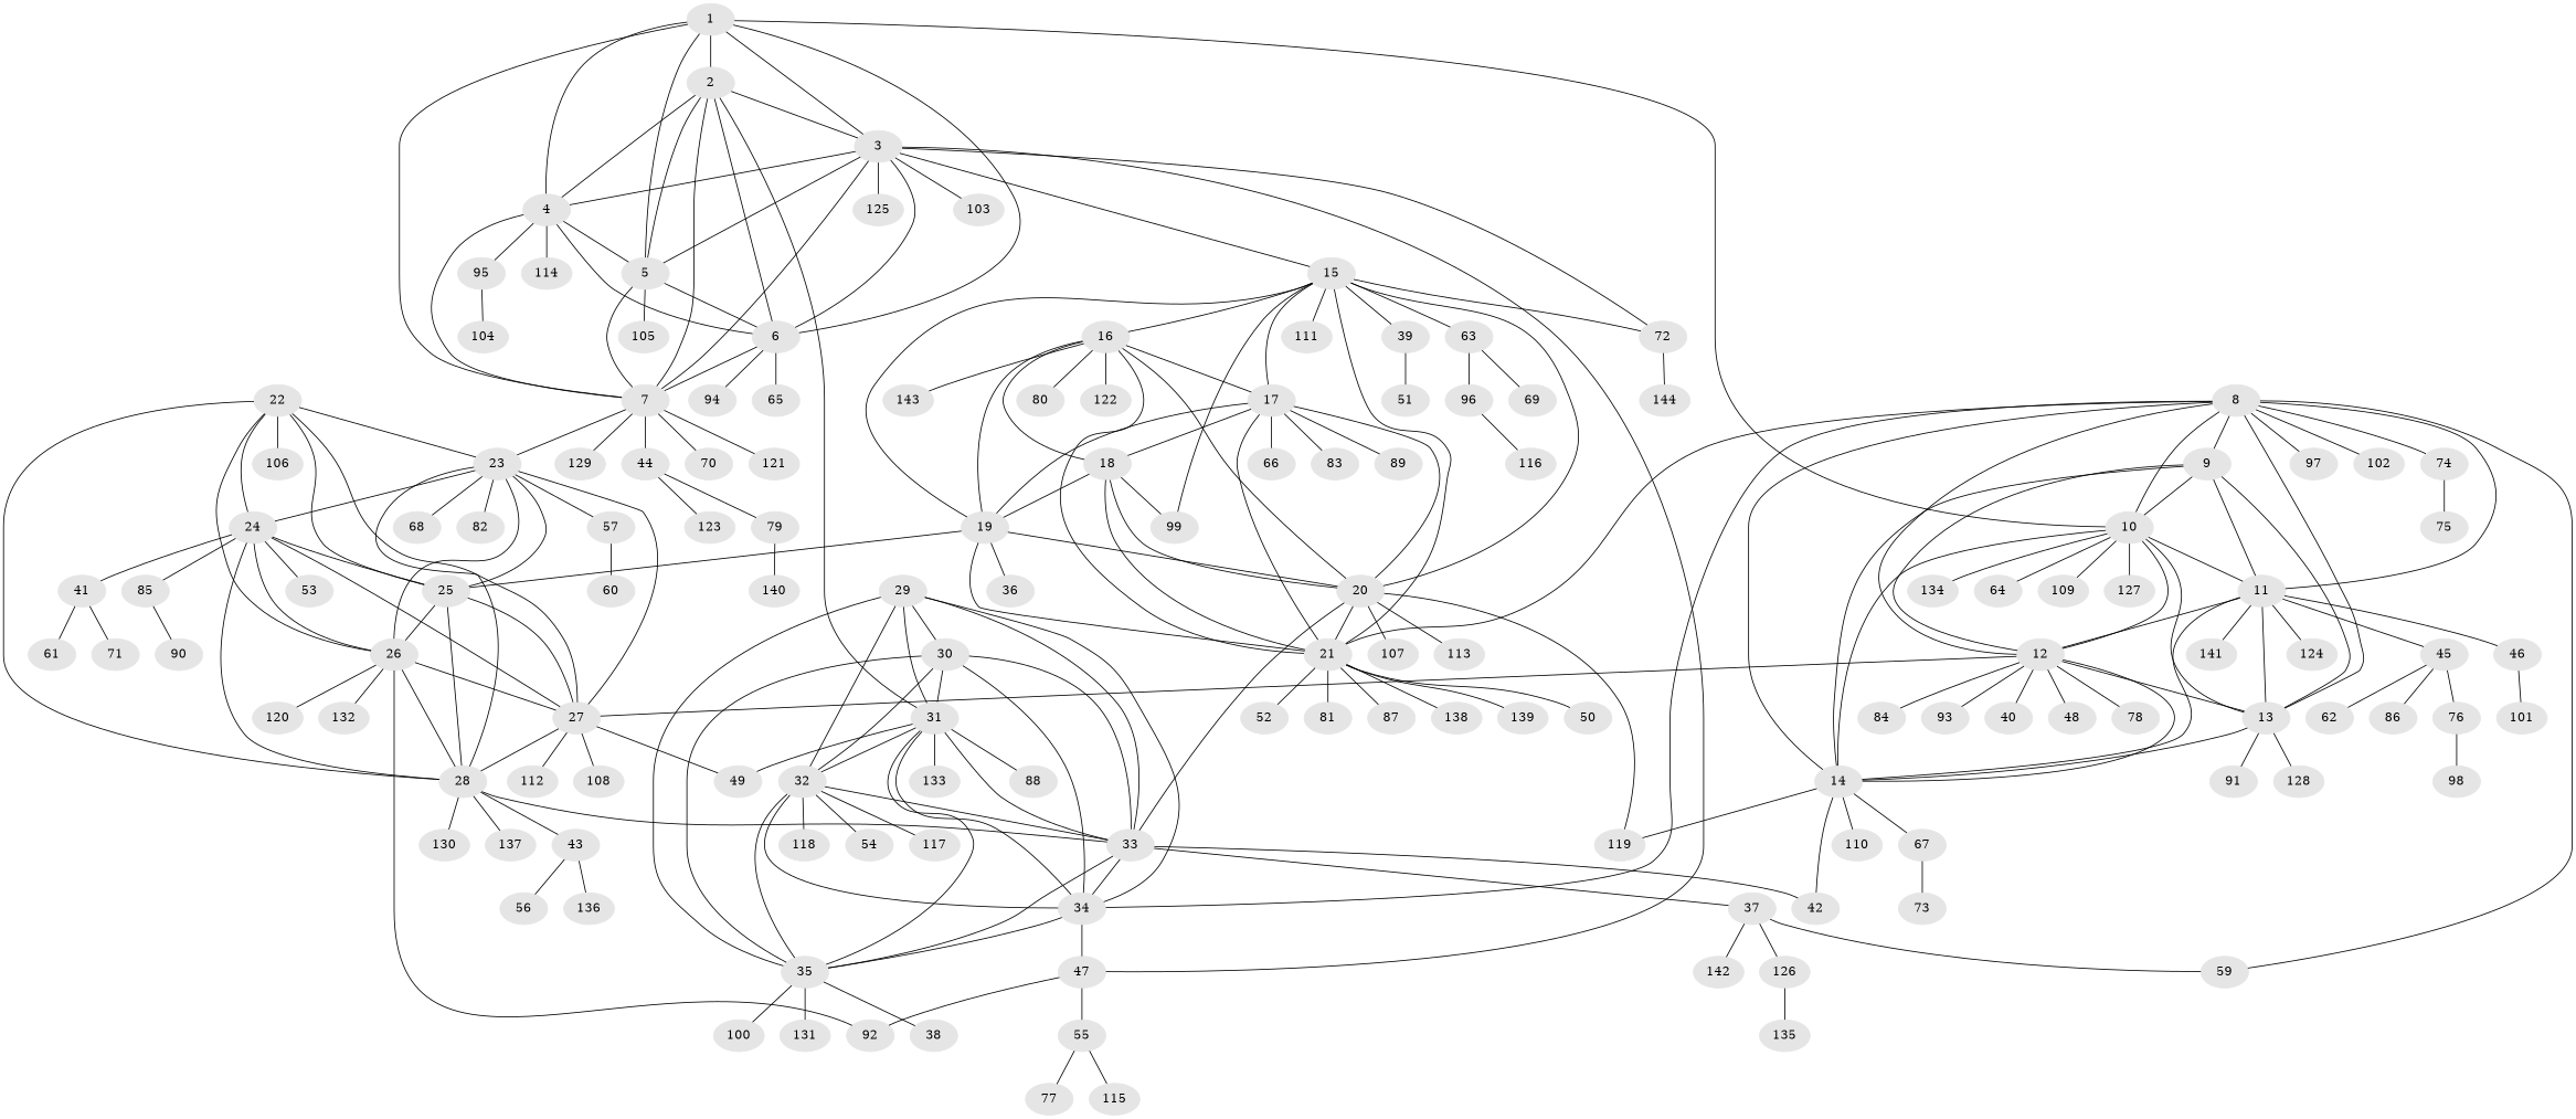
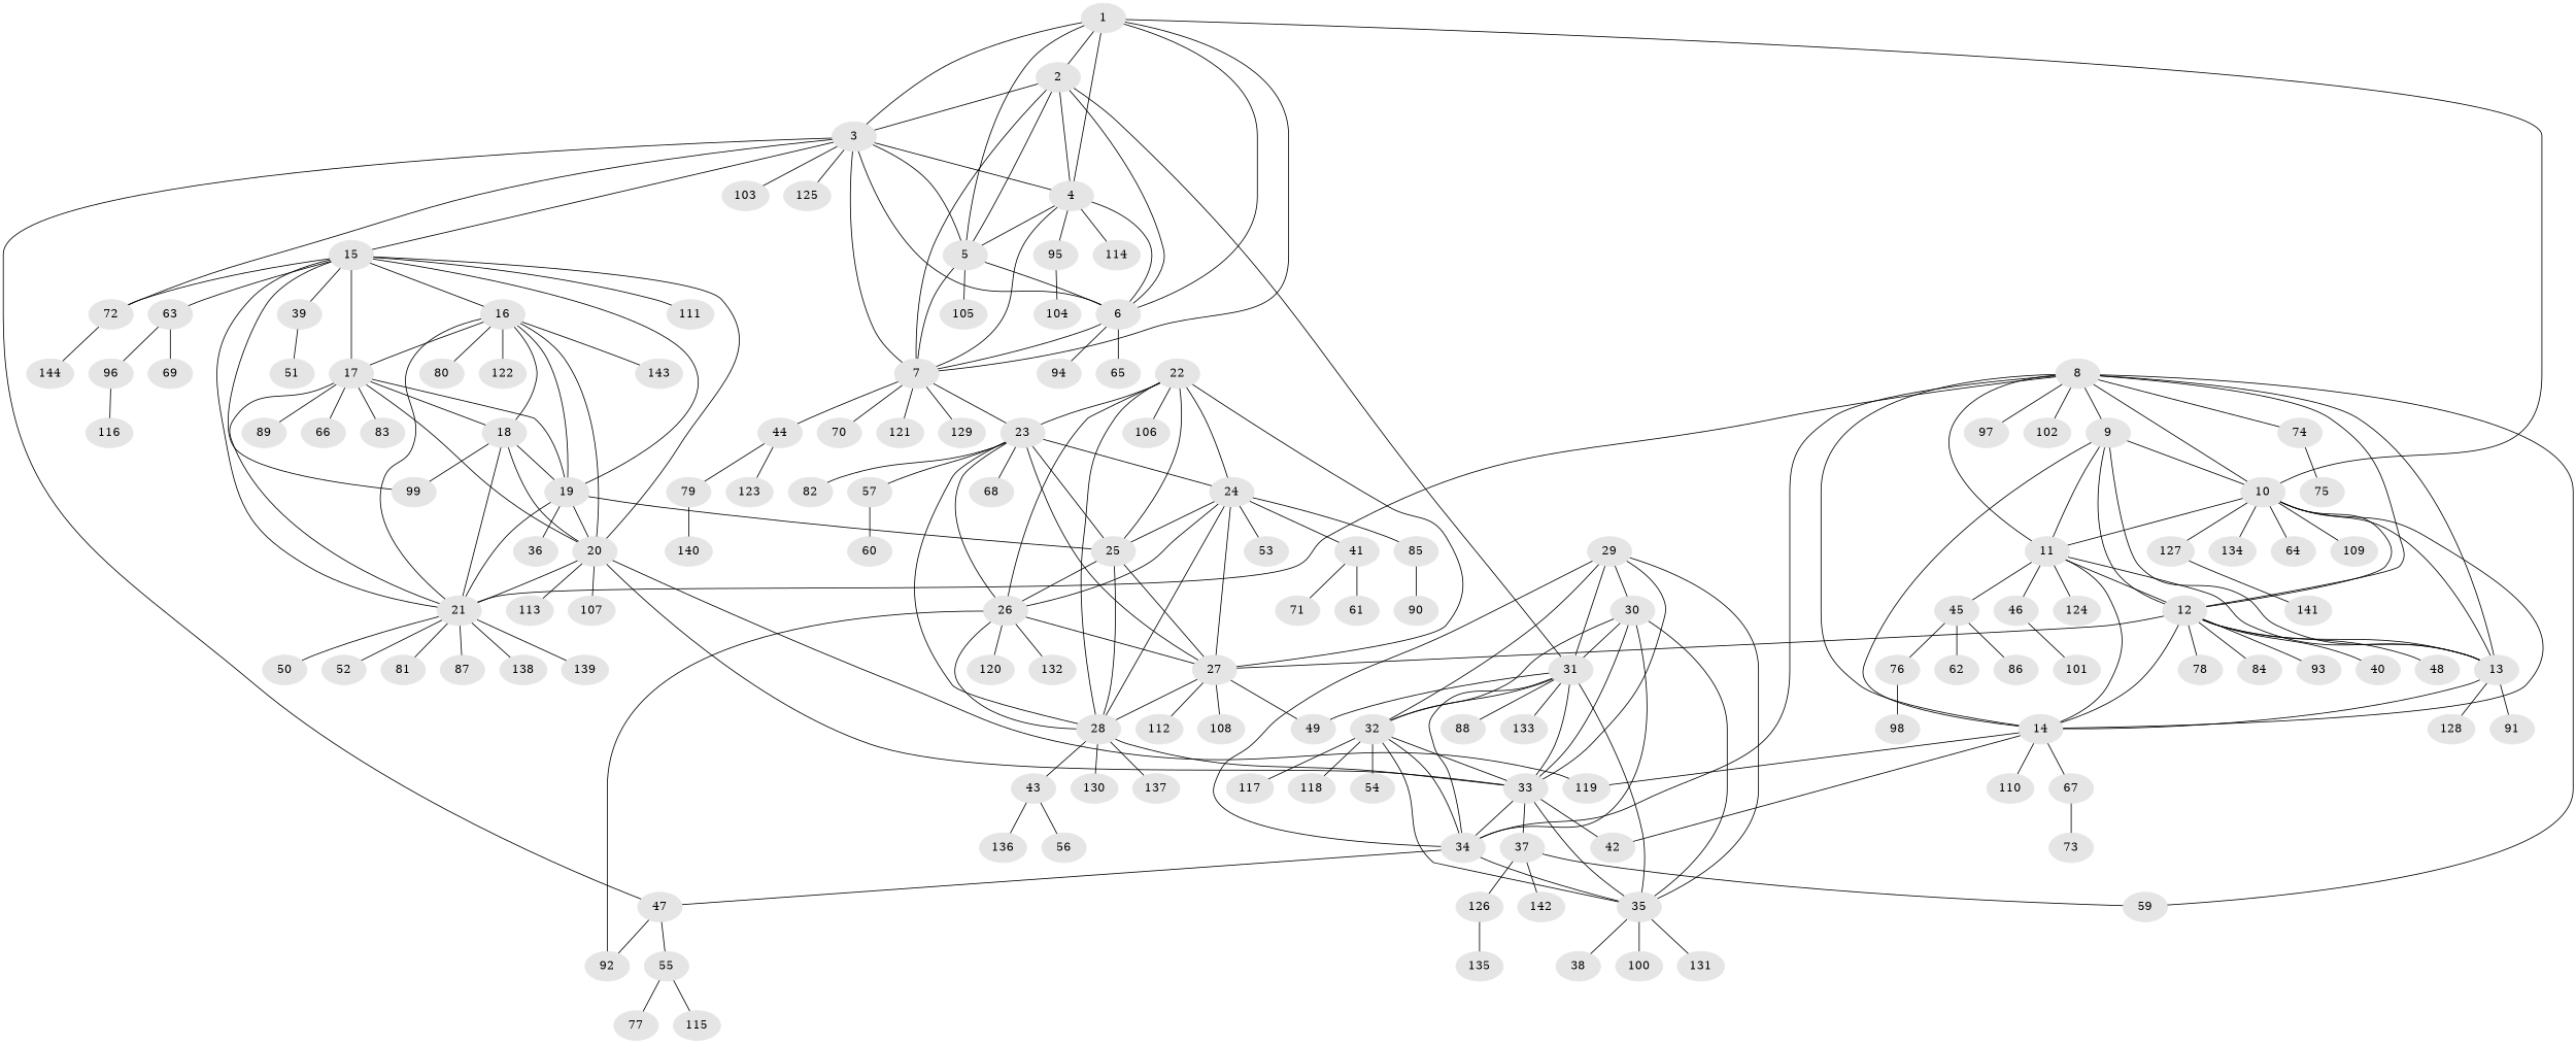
  graph {
    node [color=gray90 style=filled]
    1
    2
    3
    4
    5
    6
    7
    10
    31
    15
    47
    72
    103
    125
    95
    114
    105
    65
    94
    23
    44
    70
    121
    129
    11
    12
    13
    14
    64
    109
    127
    134
    34
    33
    49
    32
    35
    88
    133
    21
    16
    17
    19
    20
    39
    63
    111
    99
    92
    55
    144
    104
    27
    25
    24
    26
    28
    57
    68
    82
    79
    123
    8
    9
    59
    74
    97
    102
    45
    46
    124
    141
    40
    48
    78
    84
    93
    91
    128
    42
    67
    110
    119
    50
    52
    81
    87
    138
    139
    75
    62
    76
    86
    101
    108
    112
    73
    18
    80
    122
    143
    66
    83
    89
    36
    107
    113
    51
    69
    96
    37
    22
    106
    41
    53
    85
    120
    132
    43
    130
    137
    60
    61
    71
    90
    56
    136
    29
    30
    54
    117
    118
    38
    100
    131
    126
    142
    135
    140
    98
    77
    115
    116
    1 -- 2
    1 -- 3
    1 -- 4
    1 -- 5
    1 -- 6
    1 -- 7
    1 -- 10
    2 -- 3
    2 -- 4
    2 -- 5
    2 -- 6
    2 -- 7
    2 -- 31
    3 -- 4
    3 -- 5
    3 -- 6
    3 -- 7
    3 -- 15
    3 -- 47
    3 -- 72
    3 -- 103
    3 -- 125
    4 -- 5
    4 -- 6
    4 -- 7
    4 -- 95
    4 -- 114
    5 -- 6
    5 -- 7
    5 -- 105
    6 -- 7
    6 -- 65
    6 -- 94
    7 -- 23
    7 -- 44
    7 -- 70
    7 -- 121
    7 -- 129
    10 -- 11
    10 -- 12
    10 -- 13
    10 -- 14
    10 -- 64
    10 -- 109
    10 -- 127
    10 -- 134
    31 -- 34
    31 -- 33
    31 -- 49
    31 -- 32
    31 -- 35
    31 -- 88
    31 -- 133
    15 -- 72
    15 -- 21
    15 -- 16
    15 -- 17
    15 -- 19
    15 -- 20
    15 -- 39
    15 -- 63
    15 -- 111
    15 -- 99
    47 -- 92
    47 -- 55
    72 -- 144
    95 -- 104
    23 -- 27
    23 -- 25
    23 -- 24
    23 -- 26
    23 -- 28
    23 -- 57
    23 -- 68
    23 -- 82
    44 -- 79
    44 -- 123
    11 -- 12
    11 -- 13
    11 -- 14
    11 -- 45
    11 -- 46
    11 -- 124
-   11 -- 141
+   127 -- 141
    12 -- 13
    12 -- 14
    12 -- 27
    12 -- 40
    12 -- 48
    12 -- 78
    12 -- 84
    12 -- 93
    13 -- 14
    13 -- 91
    13 -- 128
    14 -- 42
    14 -- 67
    14 -- 110
    14 -- 119
    34 -- 47
    34 -- 35
    33 -- 34
    33 -- 35
    33 -- 42
    33 -- 37
    32 -- 34
    32 -- 33
    32 -- 35
    32 -- 54
    32 -- 117
    32 -- 118
    35 -- 38
    35 -- 100
    35 -- 131
    21 -- 50
    21 -- 52
    21 -- 81
    21 -- 87
    21 -- 138
    21 -- 139
    16 -- 21
    16 -- 17
    16 -- 19
    16 -- 20
    16 -- 18
    16 -- 80
    16 -- 122
    16 -- 143
    17 -- 21
    17 -- 19
    17 -- 20
    17 -- 18
    17 -- 66
    17 -- 83
    17 -- 89
    19 -- 21
    19 -- 20
    19 -- 25
    19 -- 36
    20 -- 33
    20 -- 21
    20 -- 119
    20 -- 107
    20 -- 113
    39 -- 51
    63 -- 69
    63 -- 96
    55 -- 77
    55 -- 115
    27 -- 49
    27 -- 28
    27 -- 108
    27 -- 112
    25 -- 27
    25 -- 26
    25 -- 28
    24 -- 27
    24 -- 25
    24 -- 26
    24 -- 28
    24 -- 41
    24 -- 53
    24 -- 85
    26 -- 92
    26 -- 27
    26 -- 28
    26 -- 120
    26 -- 132
    28 -- 33
    28 -- 43
    28 -- 130
    28 -- 137
    57 -- 60
    79 -- 140
    8 -- 10
    8 -- 11
    8 -- 12
    8 -- 13
    8 -- 14
    8 -- 34
    8 -- 21
    8 -- 9
    8 -- 59
    8 -- 74
    8 -- 97
    8 -- 102
    9 -- 10
    9 -- 11
    9 -- 12
    9 -- 13
    9 -- 14
    74 -- 75
    45 -- 62
    45 -- 76
    45 -- 86
    46 -- 101
    67 -- 73
    76 -- 98
    18 -- 21
    18 -- 19
    18 -- 20
    18 -- 99
    96 -- 116
    37 -- 59
    37 -- 126
    37 -- 142
    22 -- 23
    22 -- 27
    22 -- 25
    22 -- 24
    22 -- 26
    22 -- 28
    22 -- 106
    41 -- 61
    41 -- 71
    85 -- 90
    43 -- 56
    43 -- 136
    29 -- 31
    29 -- 34
    29 -- 33
    29 -- 32
    29 -- 35
    29 -- 30
    30 -- 31
    30 -- 34
    30 -- 33
    30 -- 32
    30 -- 35
    126 -- 135
  }
